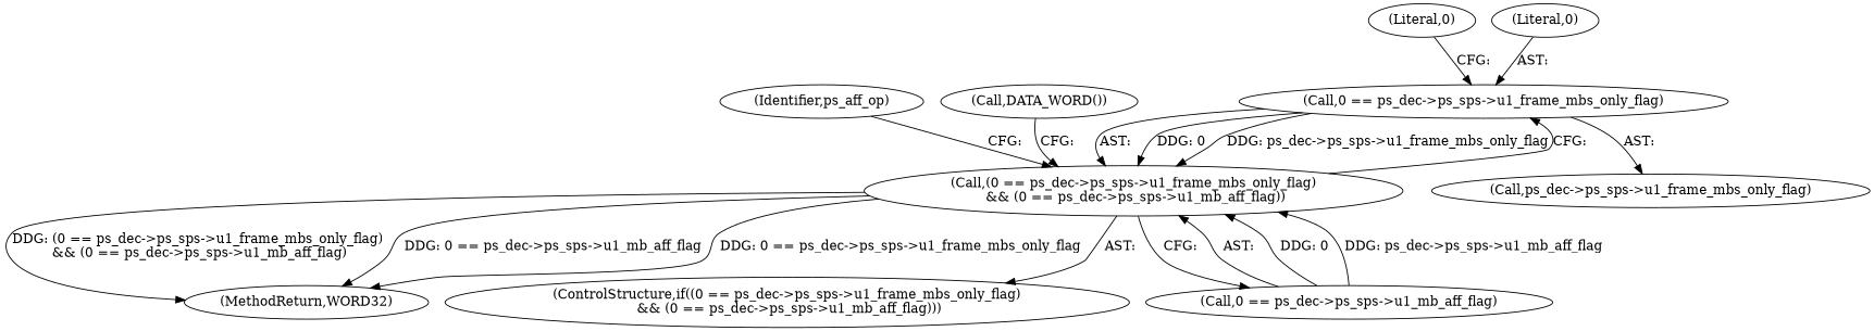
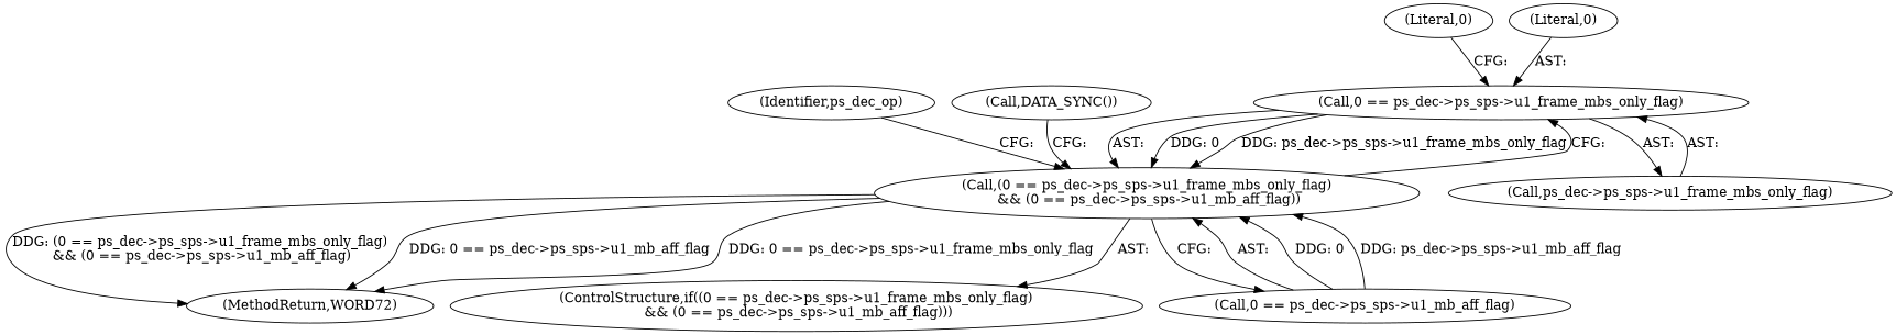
  digraph {
    n1 [label="(Call,0 == ps_dec->ps_sps->u1_frame_mbs_only_flag)"]
    n2 [label="(Call,(0 == ps_dec->ps_sps->u1_frame_mbs_only_flag)\n && (0 == ps_dec->ps_sps->u1_mb_aff_flag))"]
    n3 [label="(Call,ps_dec->ps_sps->u1_frame_mbs_only_flag)"]
-   n4 [label="(MethodReturn,WORD32)"]
+   n4 [label="(MethodReturn,WORD72)"]
    n5 [label="(ControlStructure,if((0 == ps_dec->ps_sps->u1_frame_mbs_only_flag)\n && (0 == ps_dec->ps_sps->u1_mb_aff_flag)))"]
    n6 [label="(Call,0 == ps_dec->ps_sps->u1_mb_aff_flag)"]
    n7 [label="(Literal,0)"]
-   n8 [label="(Identifier,ps_aff_op)"]
-   n9 [label="(Call,DATA_WORD())"]
+   n8 [label="(Identifier,ps_dec_op)"]
+   n9 [label="(Call,DATA_SYNC())"]
    n10 [label="(Literal,0)"]
    n1 -> n2 [label="AST: "]
    n1 -> n2 [label="DDG: 0"]
    n1 -> n2 [label="DDG: ps_dec->ps_sps->u1_frame_mbs_only_flag"]
    n1 -> n3 [label="AST: "]
    n2 -> n1 [label="CFG: "]
    n2 -> n4 [label="DDG: (0 == ps_dec->ps_sps->u1_frame_mbs_only_flag)\n && (0 == ps_dec->ps_sps->u1_mb_aff_flag)"]
    n2 -> n4 [label="DDG: 0 == ps_dec->ps_sps->u1_mb_aff_flag"]
    n2 -> n4 [label="DDG: 0 == ps_dec->ps_sps->u1_frame_mbs_only_flag"]
    n2 -> n5 [label="AST: "]
    n2 -> n6 [label="CFG: "]
+   n3 -> n1 [label="AST: "]
    n6 -> n2 [label="AST: "]
    n6 -> n2 [label="DDG: 0"]
    n6 -> n2 [label="DDG: ps_dec->ps_sps->u1_mb_aff_flag"]
    n7 -> n1 [label="CFG: "]
    n8 -> n2 [label="CFG: "]
    n9 -> n2 [label="CFG: "]
    n10 -> n1 [label="AST: "]
  }
